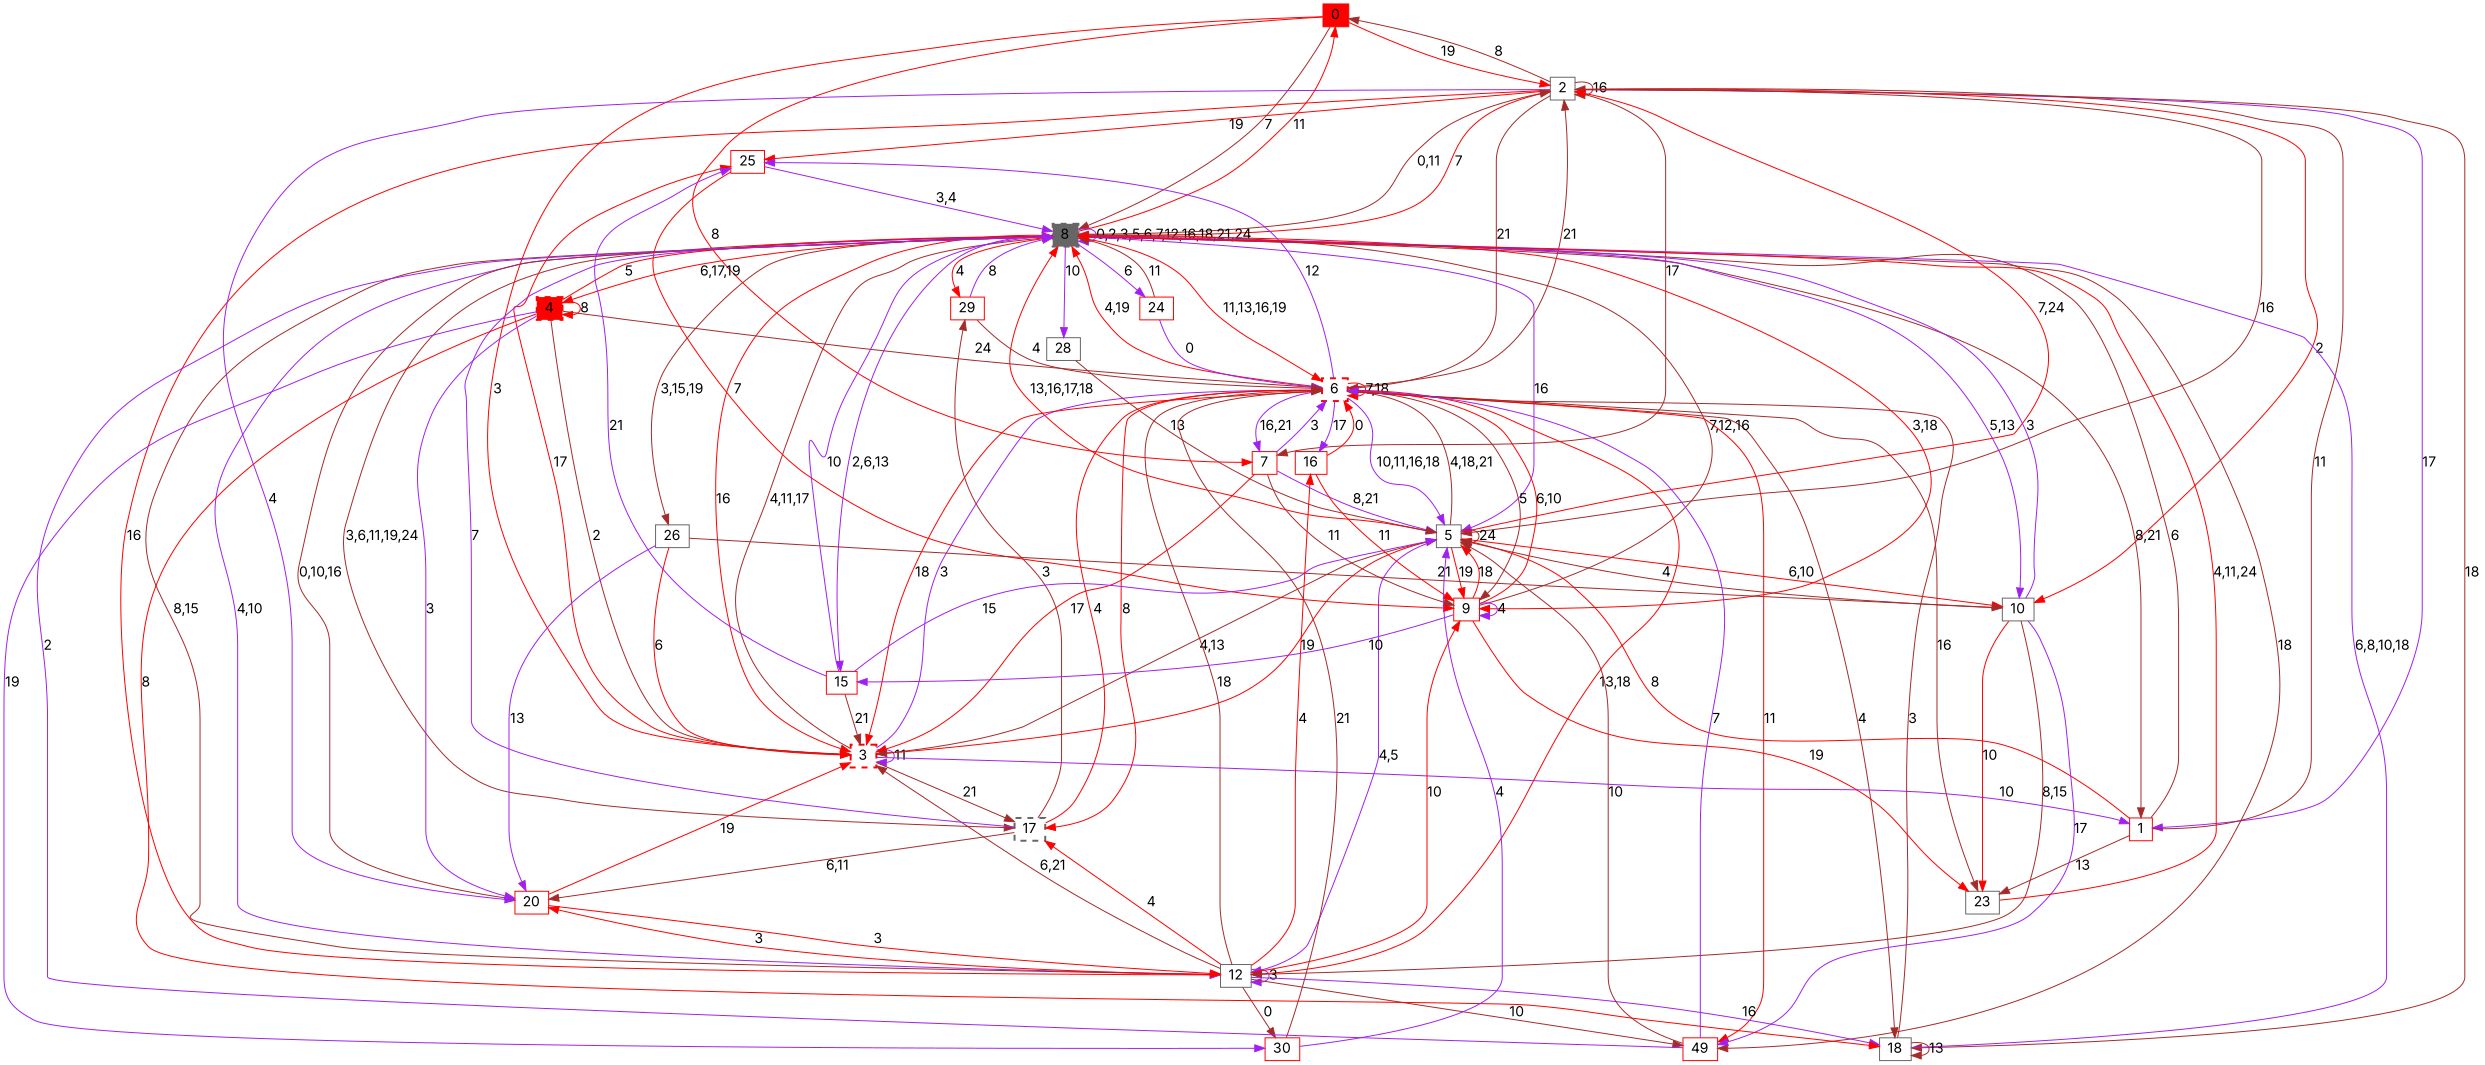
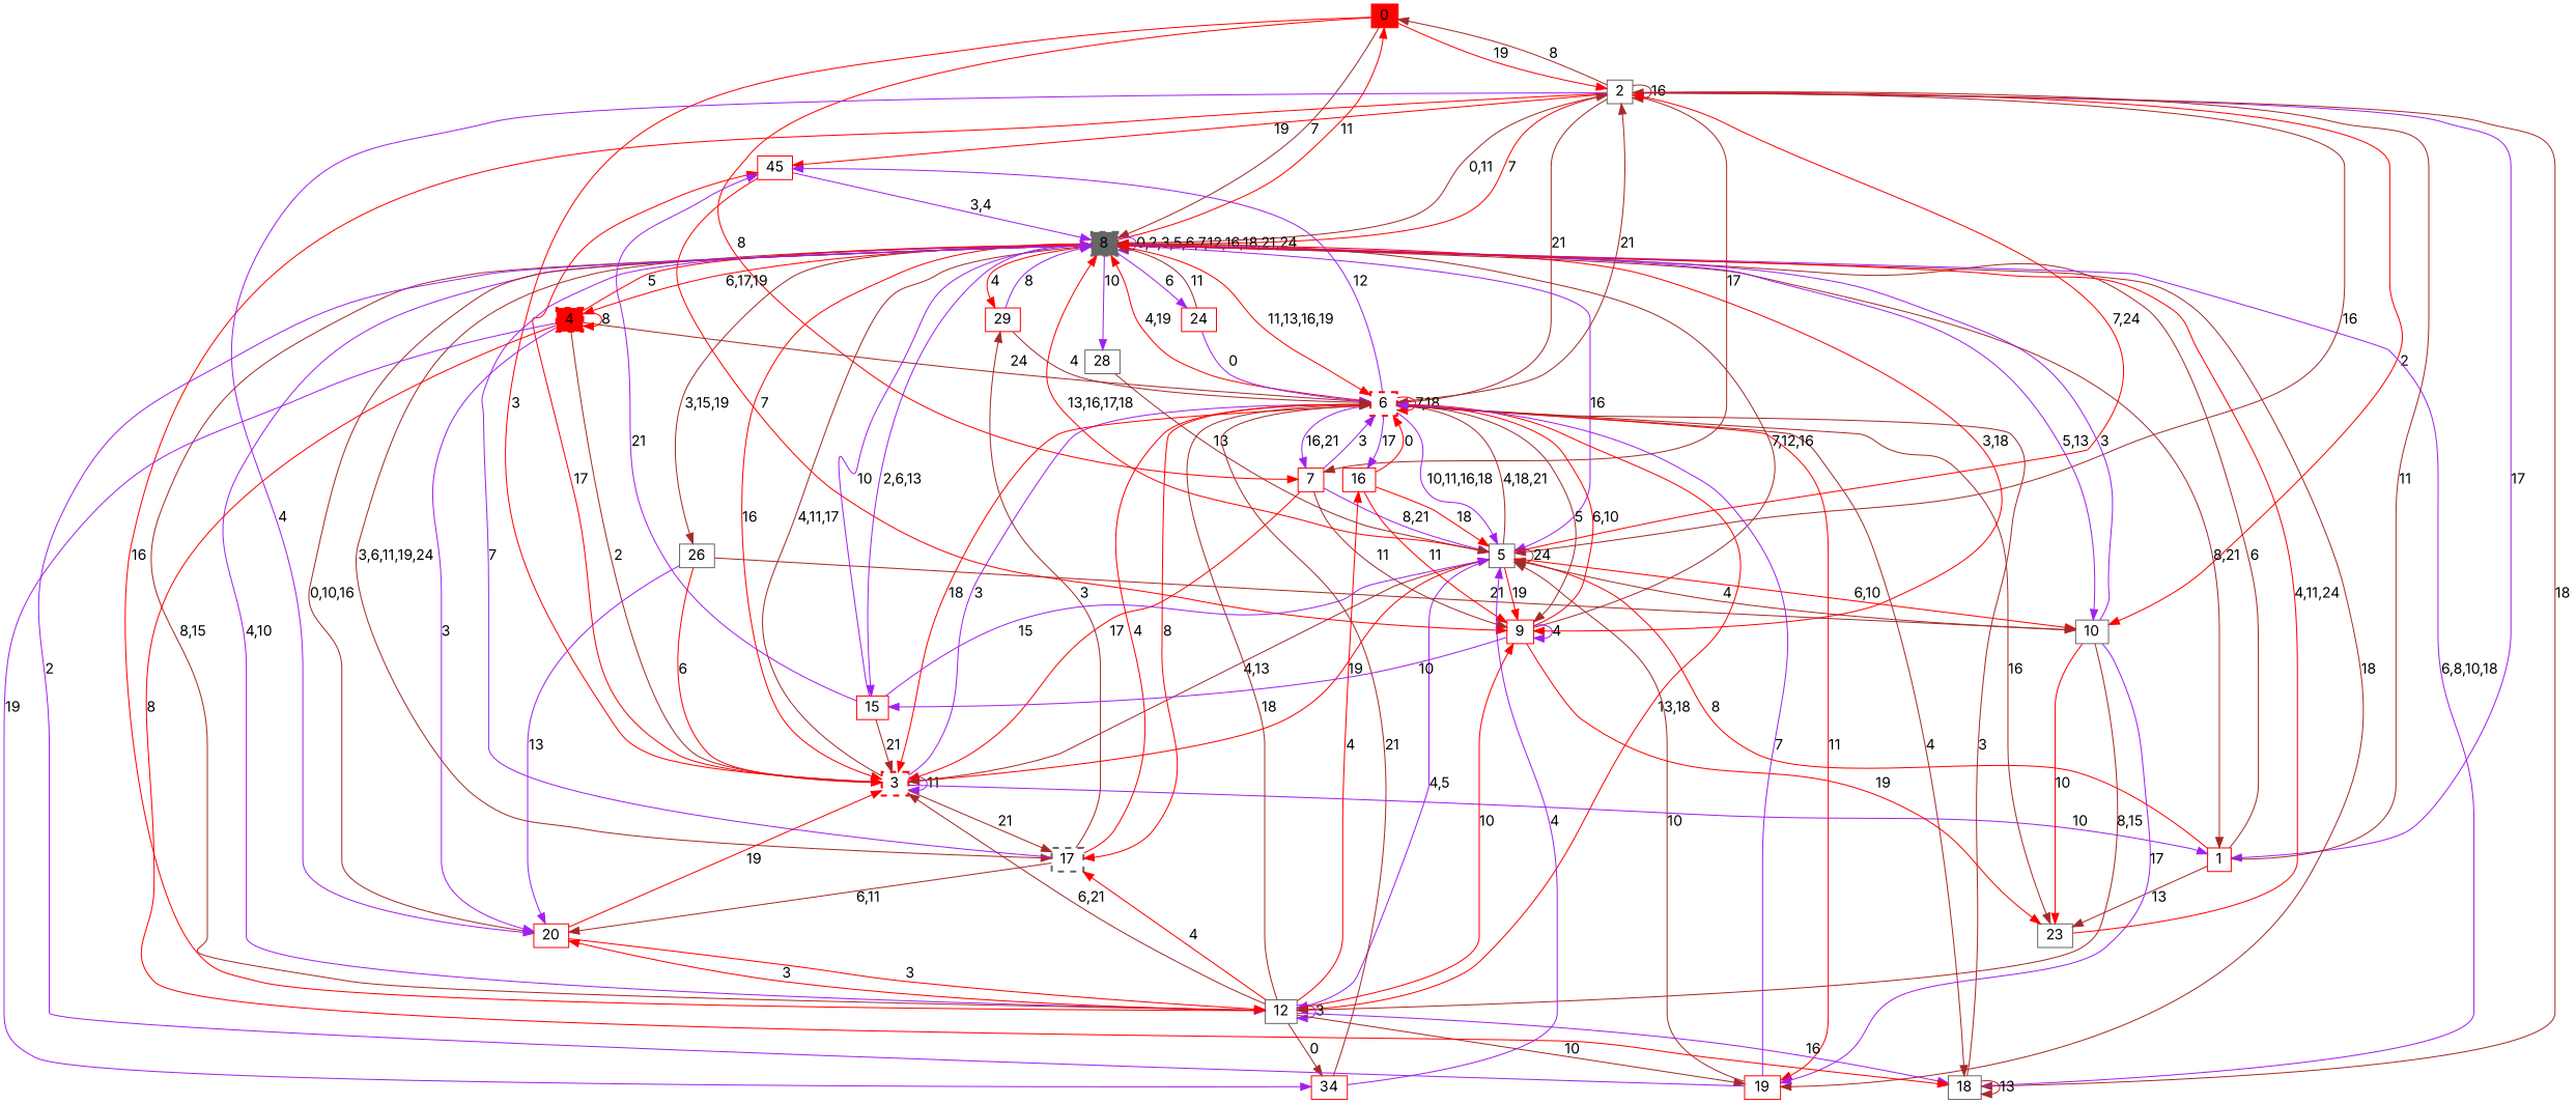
  digraph {
    fontname=Inter
    rankdir=TB
    node [color=red fontname=Inter shape=box]
    edge [color=brown fontname=Inter]
    n1 [height=0.1 label=0 style=filled width=0.1]
    n2 [color=gray40 height=0.1 label=2 width=0.1]
    n3 [height=0.1 label=3 style="bold,dashed" width=0.1]
    n4 [height=0.1 label=7 width=0.1]
    n5 [color=gray40 height=0.1 label=8 style="filled,bold,dashed" width=0.1]
    n6 [height=0.1 label=1 width=0.1]
    n7 [color=gray40 height=0.1 label=5 width=0.1]
    n8 [height=0.1 label=6 style="bold,dashed" width=0.1]
    n9 [color=gray40 height=0.1 label=10 width=0.1]
    n10 [color=gray40 height=0.1 label=12 width=0.1]
    n11 [color=gray40 height=0.1 label=18 width=0.1]
    n12 [height=0.1 label=20 width=0.1]
-   n13 [height=0.1 label=25 width=0.1]
+   n13 [height=0.1 label=45 width=0.1]
    n14 [color=gray40 height=0.1 label=17 style="bold,dashed" width=0.1]
    n15 [height=0.1 label=9 width=0.1]
    n16 [height=0.1 label=4 style="filled,bold,dashed" width=0.1]
-   n17 [height=0.1 label=49 width=0.1]
+   n17 [height=0.1 label=19 width=0.1]
    n18 [height=0.1 label=15 width=0.1]
    n19 [height=0.1 label=24 width=0.1]
    n20 [color=gray40 height=0.1 label=26 width=0.1]
    n21 [color=gray40 height=0.1 label=28 width=0.1]
    n22 [height=0.1 label=29 width=0.1]
    n23 [color=gray40 height=0.1 label=23 width=0.1]
    n24 [height=0.1 label=16 width=0.1]
-   n25 [height=0.1 label=30 width=0.1]
+   n25 [height=0.1 label=34 width=0.1]
    n1 -> n2 [color=red label=19]
    n1 -> n3 [color=red label=3]
    n1 -> n4 [color=red label=8]
    n1 -> n5 [label=7]
    n2 -> n1 [label=8]
    n2 -> n2 [label=16]
    n2 -> n4 [label=17]
    n2 -> n5 [color=red label=7]
    n2 -> n6 [color=purple label=17]
    n2 -> n7 [label=16]
    n2 -> n8 [label=21]
    n2 -> n9 [color=red label=2]
    n2 -> n10 [color=red label=16]
    n2 -> n11 [label=18]
    n2 -> n12 [color=purple label=4]
    n2 -> n13 [color=red label=19]
    n3 -> n3 [color=purple label=11]
    n3 -> n5 [label="4,11,17"]
    n3 -> n6 [color=purple label=10]
    n3 -> n7 [color=red label=19]
    n3 -> n8 [color=purple label=3]
    n3 -> n13 [color=red label=17]
    n3 -> n14 [label=21]
    n4 -> n3 [color=red label=17]
    n4 -> n7 [color=purple label="8,21"]
    n4 -> n8 [color=purple label=3]
    n4 -> n15 [label=11]
    n5 -> n1 [color=red label=11]
    n5 -> n2 [label="0,11"]
    n5 -> n3 [color=red label=16]
    n5 -> n5 [color=purple label="0,2,3,5,6,7,12,16,18,21,24"]
    n5 -> n6 [label="8,21"]
    n5 -> n7 [color=purple label=16]
    n5 -> n8 [color=red label="11,13,16,19"]
    n5 -> n9 [color=purple label="5,13"]
    n5 -> n10 [color=purple label="4,10"]
    n5 -> n14 [label="3,6,11,19,24"]
    n5 -> n15 [color=red label="3,18"]
    n5 -> n16 [color=red label="6,17,19"]
    n5 -> n17 [label=18]
    n5 -> n18 [color=purple label="2,6,13"]
    n5 -> n19 [color=purple label=6]
    n5 -> n20 [label="3,15,19"]
    n5 -> n21 [color=purple label=10]
    n5 -> n22 [color=red label=4]
    n6 -> n2 [label=11]
    n6 -> n5 [label=6]
    n6 -> n7 [color=red label=8]
    n6 -> n23 [label=13]
    n7 -> n2 [color=red label="7,24"]
    n7 -> n3 [label="4,13"]
    n7 -> n5 [color=red label="13,16,17,18"]
    n7 -> n7 [label=24]
    n7 -> n8 [label="4,18,21"]
    n7 -> n9 [color=red label="6,10"]
    n7 -> n10 [color=purple label="4,5"]
    n7 -> n15 [color=red label=19]
    n8 -> n2 [label=21]
    n8 -> n3 [color=red label=18]
    n8 -> n4 [color=purple label="16,21"]
    n8 -> n5 [color=red label="4,19"]
    n8 -> n7 [color=purple label="10,11,16,18"]
    n8 -> n8 [color=red label="7,18"]
    n8 -> n10 [color=red label="13,18"]
    n8 -> n11 [label=4]
    n8 -> n13 [color=purple label=12]
    n8 -> n14 [color=red label=8]
    n8 -> n15 [label=5]
    n8 -> n17 [color=red label=11]
    n8 -> n23 [label=16]
    n8 -> n24 [color=purple label=17]
    n9 -> n5 [color=purple label=3]
    n9 -> n7 [label=4]
    n9 -> n10 [label="8,15"]
    n9 -> n17 [color=purple label=17]
    n9 -> n23 [color=red label=10]
    n10 -> n3 [label="6,21"]
    n10 -> n5 [label="8,15"]
    n10 -> n8 [label=18]
    n10 -> n10 [color=purple label=3]
    n10 -> n11 [color=purple label=16]
    n10 -> n12 [color=red label=3]
    n10 -> n14 [color=red label=4]
    n10 -> n15 [color=red label=10]
    n10 -> n17 [label=10]
    n10 -> n24 [color=red label=4]
    n10 -> n25 [label=0]
    n11 -> n5 [color=purple label="6,8,10,18"]
    n11 -> n8 [label=3]
    n11 -> n11 [label=13]
    n12 -> n3 [color=red label=19]
    n12 -> n5 [label="0,10,16"]
    n12 -> n10 [color=red label=3]
    n13 -> n5 [color=purple label="3,4"]
    n13 -> n15 [color=red label=7]
    n14 -> n5 [color=purple label=7]
    n14 -> n8 [color=red label=4]
    n14 -> n12 [label="6,11"]
    n14 -> n22 [label=3]
    n15 -> n5 [label="7,12,16"]
-   n15 -> n7 [color=red label=18]
+   n24 -> n7 [color=red label=18]
    n15 -> n8 [color=red label="6,10"]
    n15 -> n15 [color=purple label=4]
    n15 -> n18 [color=purple label=10]
    n15 -> n23 [color=red label=19]
    n16 -> n3 [label=2]
    n16 -> n5 [color=red label=5]
    n16 -> n8 [label=24]
    n16 -> n11 [color=red label=8]
    n16 -> n12 [color=purple label=3]
    n16 -> n16 [color=red label=8]
    n16 -> n25 [color=purple label=19]
    n17 -> n5 [color=purple label=2]
    n17 -> n7 [label=10]
    n17 -> n8 [color=purple label=7]
    n18 -> n3 [label=21]
    n18 -> n5 [color=purple label=10]
    n18 -> n7 [color=purple label=15]
    n18 -> n13 [color=purple label=21]
    n19 -> n5 [label=11]
    n19 -> n8 [color=purple label=0]
    n20 -> n3 [color=red label=6]
    n20 -> n9 [label=21]
    n20 -> n12 [color=purple label=13]
    n21 -> n7 [label=13]
    n22 -> n5 [color=purple label=8]
    n22 -> n8 [label=4]
    n23 -> n5 [color=red label="4,11,24"]
    n24 -> n8 [color=red label=0]
    n24 -> n15 [color=red label=11]
    n25 -> n7 [color=purple label=4]
    n25 -> n8 [label=21]
  }
